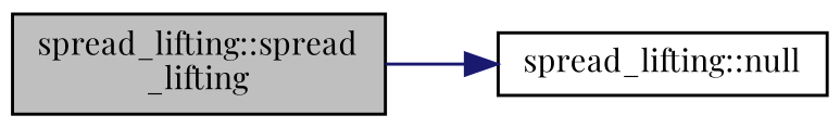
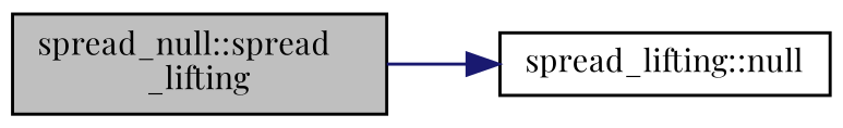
  digraph {
    rankdir=LR
    fontname="Playfair Display"
    node [color=black fontname="Playfair Display" fontsize=10 shape=record style=filled]
-   n1 [fillcolor=grey75 fontcolor=black height=0.2 label="spread_lifting::spread\l_lifting" width=0.4]
+   n1 [fillcolor=grey75 fontcolor=black height=0.2 label="spread_null::spread\l_lifting" width=0.4]
    n2 [fillcolor=white height=0.2 label="spread_lifting::null" width=0.4]
    n1 -> n2 [color=midnightblue fontname="Playfair Display" fontsize=10 labelfontname=Helvetica labelfontsize=10 style=solid]
  }
